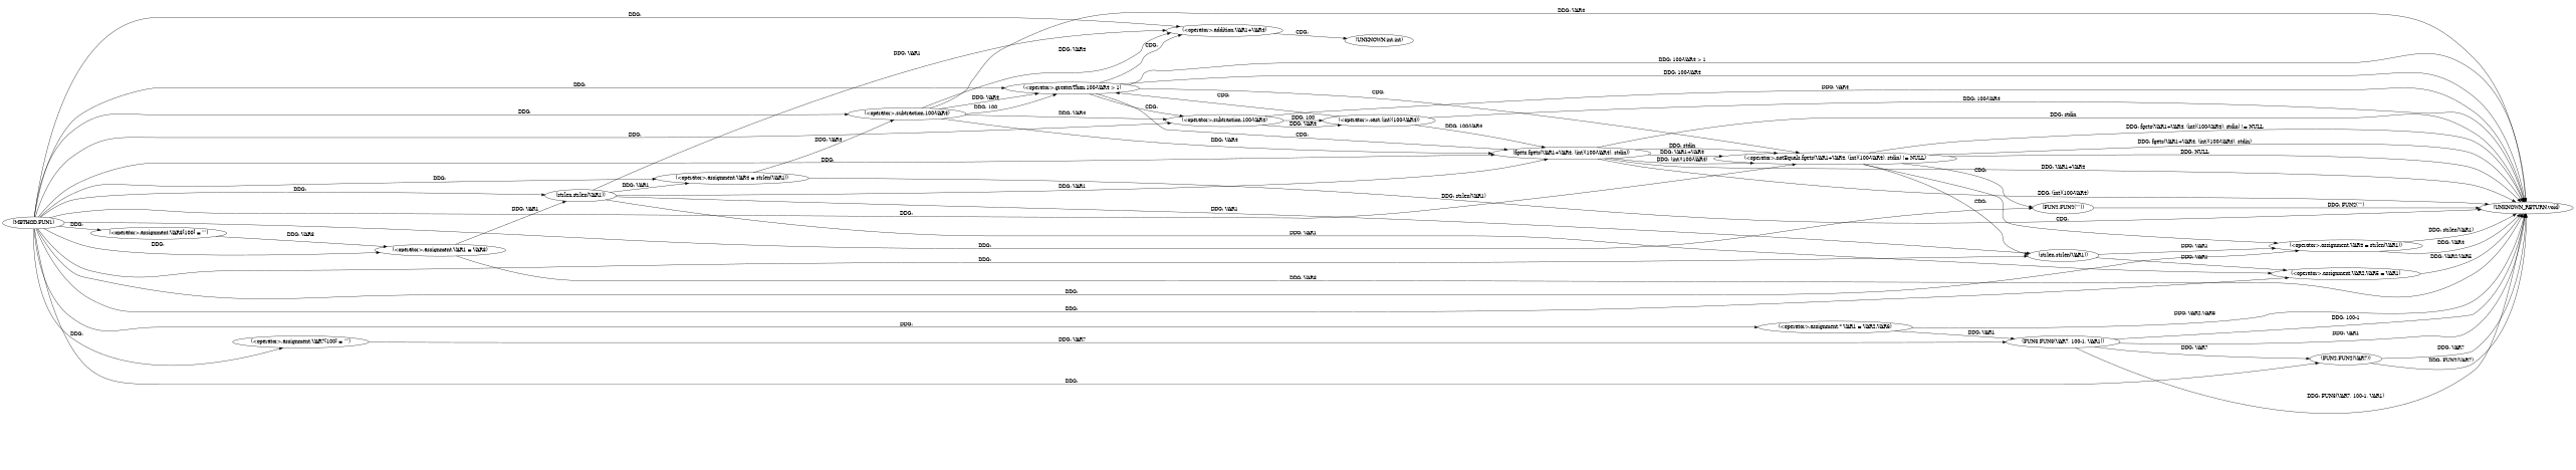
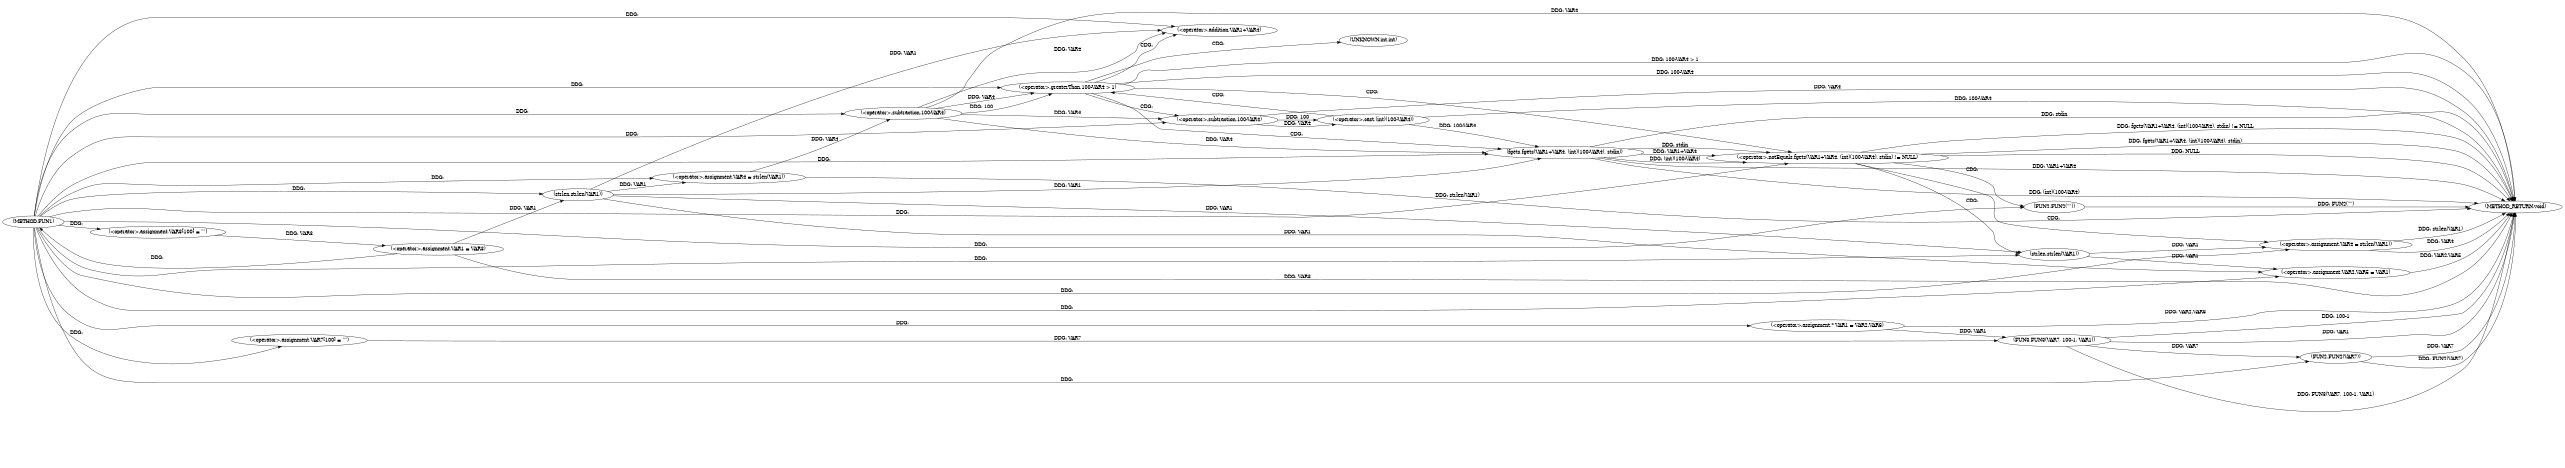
  digraph {
    rankdir=LR
    n1 [label="(METHOD,FUN1)"]
    n2 [label="(<operator>.assignment,VAR3[100] = \"\")"]
    n3 [label="(<operator>.assignment,VAR1 = VAR3)"]
    n4 [label="(<operator>.assignment,VAR4 = strlen(VAR1))"]
    n5 [label="(strlen,strlen(VAR1))"]
    n6 [label="(<operator>.greaterThan,100-VAR4 > 1)"]
    n7 [label="(<operator>.subtraction,100-VAR4)"]
    n8 [label="(<operator>.notEquals,fgets(VAR1+VAR4, (int)(100-VAR4), stdin) != NULL)"]
    n9 [label="(fgets,fgets(VAR1+VAR4, (int)(100-VAR4), stdin))"]
    n10 [label="(<operator>.addition,VAR1+VAR4)"]
    n11 [label="(<operator>.subtraction,100-VAR4)"]
    n12 [label="(<operator>.assignment,VAR4 = strlen(VAR1))"]
    n13 [label="(strlen,strlen(VAR1))"]
    n14 [label="(FUN2,FUN2(\"\"))"]
    n15 [label="(<operator>.assignment,VAR2.VAR5 = VAR1)"]
    n16 [label="(<operator>.assignment,* VAR1 = VAR2.VAR6)"]
    n17 [label="(<operator>.assignment,VAR7[100] = \"\")"]
    n18 [label="(FUN2,FUN2(VAR7))"]
-   n19 [label="(UNKNOWN_RETURN,void)"]
+   n19 [label="(METHOD_RETURN,void)"]
    n20 [label="(UNKNOWN,int,int)"]
    n21 [label="(<operator>.cast,(int)(100-VAR4))"]
    n22 [label="(FUN3,FUN3(VAR7, 100-1, VAR1))"]
    n1 -> n2 [label="DDG: "]
-   n1 -> n3 [label="DDG: "]
+   n3 -> n1 [label="DDG: "]
    n1 -> n4 [label="DDG: "]
    n1 -> n5 [label="DDG: "]
    n1 -> n6 [label="DDG: "]
    n1 -> n7 [label="DDG: "]
    n1 -> n8 [label="DDG: "]
    n1 -> n9 [label="DDG: "]
    n1 -> n10 [label="DDG: "]
    n1 -> n11 [label="DDG: "]
    n1 -> n12 [label="DDG: "]
    n1 -> n13 [label="DDG: "]
    n1 -> n14 [label="DDG: "]
    n1 -> n15 [label="DDG: "]
    n1 -> n16 [label="DDG: "]
    n1 -> n17 [label="DDG: "]
    n1 -> n18 [label="DDG: "]
    n2 -> n3 [label="DDG: VAR3"]
    n3 -> n5 [label="DDG: VAR1"]
    n3 -> n19 [label="DDG: VAR3"]
    n4 -> n7 [label="DDG: VAR4"]
    n4 -> n19 [label="DDG: strlen(VAR1)"]
    n5 -> n4 [label="DDG: VAR1"]
    n5 -> n9 [label="DDG: VAR1"]
    n5 -> n10 [label="DDG: VAR1"]
    n5 -> n13 [label="DDG: VAR1"]
    n5 -> n15 [label="DDG: VAR1"]
    n6 -> n8 [label="CDG: "]
    n6 -> n9 [label="CDG: "]
    n6 -> n10 [label="CDG: "]
    n6 -> n11 [label="CDG: "]
    n6 -> n19 [label="DDG: 100-VAR4 > 1"]
    n6 -> n19 [label="DDG: 100-VAR4"]
-   n10 -> n20 [label="CDG: "]
+   n6 -> n20 [label="CDG: "]
    n7 -> n6 [label="DDG: 100"]
    n7 -> n6 [label="DDG: VAR4"]
    n7 -> n9 [label="DDG: VAR4"]
    n7 -> n10 [label="DDG: VAR4"]
    n7 -> n11 [label="DDG: VAR4"]
    n7 -> n19 [label="DDG: VAR4"]
    n8 -> n12 [label="CDG: "]
    n8 -> n13 [label="CDG: "]
    n8 -> n14 [label="CDG: "]
    n8 -> n19 [label="DDG: fgets(VAR1+VAR4, (int)(100-VAR4), stdin) != NULL"]
    n8 -> n19 [label="DDG: fgets(VAR1+VAR4, (int)(100-VAR4), stdin)"]
    n8 -> n19 [label="DDG: NULL"]
    n9 -> n8 [label="DDG: VAR1+VAR4"]
    n9 -> n8 [label="DDG: (int)(100-VAR4)"]
    n9 -> n8 [label="DDG: stdin"]
    n9 -> n19 [label="DDG: VAR1+VAR4"]
    n9 -> n19 [label="DDG: (int)(100-VAR4)"]
    n9 -> n19 [label="DDG: stdin"]
    n11 -> n19 [label="DDG: VAR4"]
    n11 -> n21 [label="DDG: 100"]
    n11 -> n21 [label="DDG: VAR4"]
    n12 -> n19 [label="DDG: VAR4"]
    n12 -> n19 [label="DDG: strlen(VAR1)"]
    n13 -> n12 [label="DDG: VAR1"]
    n13 -> n15 [label="DDG: VAR1"]
    n14 -> n19 [label="DDG: FUN2(\"\")"]
    n15 -> n19 [label="DDG: VAR2.VAR5"]
    n16 -> n19 [label="DDG: VAR2.VAR6"]
    n16 -> n22 [label="DDG: VAR1"]
    n17 -> n22 [label="DDG: VAR7"]
    n18 -> n19 [label="DDG: FUN2(VAR7)"]
    n18 -> n19 [label="DDG: VAR7"]
    n21 -> n6 [label="CDG: "]
    n21 -> n9 [label="DDG: 100-VAR4"]
    n21 -> n19 [label="DDG: 100-VAR4"]
    n22 -> n18 [label="DDG: VAR7"]
    n22 -> n19 [label="DDG: VAR1"]
    n22 -> n19 [label="DDG: FUN3(VAR7, 100-1, VAR1)"]
    n22 -> n19 [label="DDG: 100-1"]
  }
